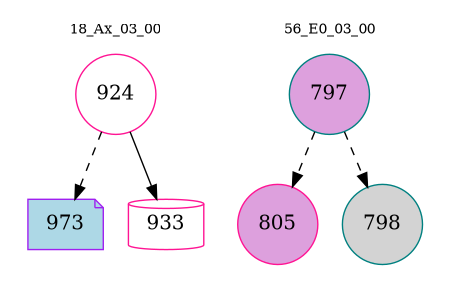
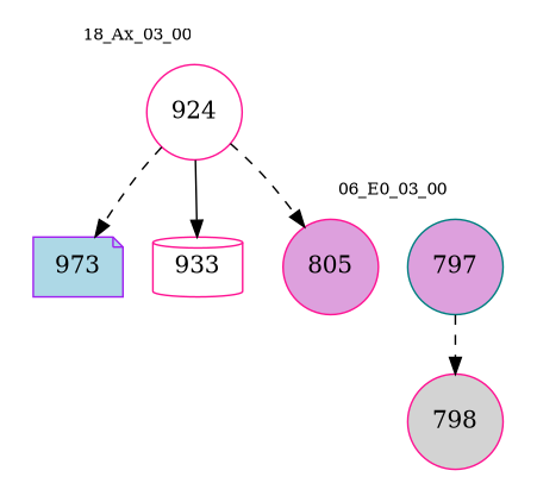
  digraph {
    node [color=deeppink fillcolor=white shape=circle style=filled]
    edge [color=black style=dashed]
    n1 [label=924]
    n2 [color=purple fillcolor=lightblue label=973 shape=note]
    n3 [label=933 shape=cylinder]
    n4 [color=teal fillcolor=plum label=797]
    n5 [fillcolor=plum label=805]
-   n6 [color=teal fillcolor=lightgrey label=798]
+   n6 [fillcolor=lightgrey label=798]
    subgraph cluster_1 {
      color=white
      fontsize=10
      label="18_Ax_03_00"
      n1
      n2
      n3
    }
    subgraph cluster_2 {
      color=white
      fontsize=10
-     label="56_E0_03_00"
+     label="06_E0_03_00"
      n4
      n5
      n6
    }
    n1 -> n2
    n1 -> n3 [style=solid]
-   n4 -> n5
+   n1 -> n5
    n4 -> n6
  }
